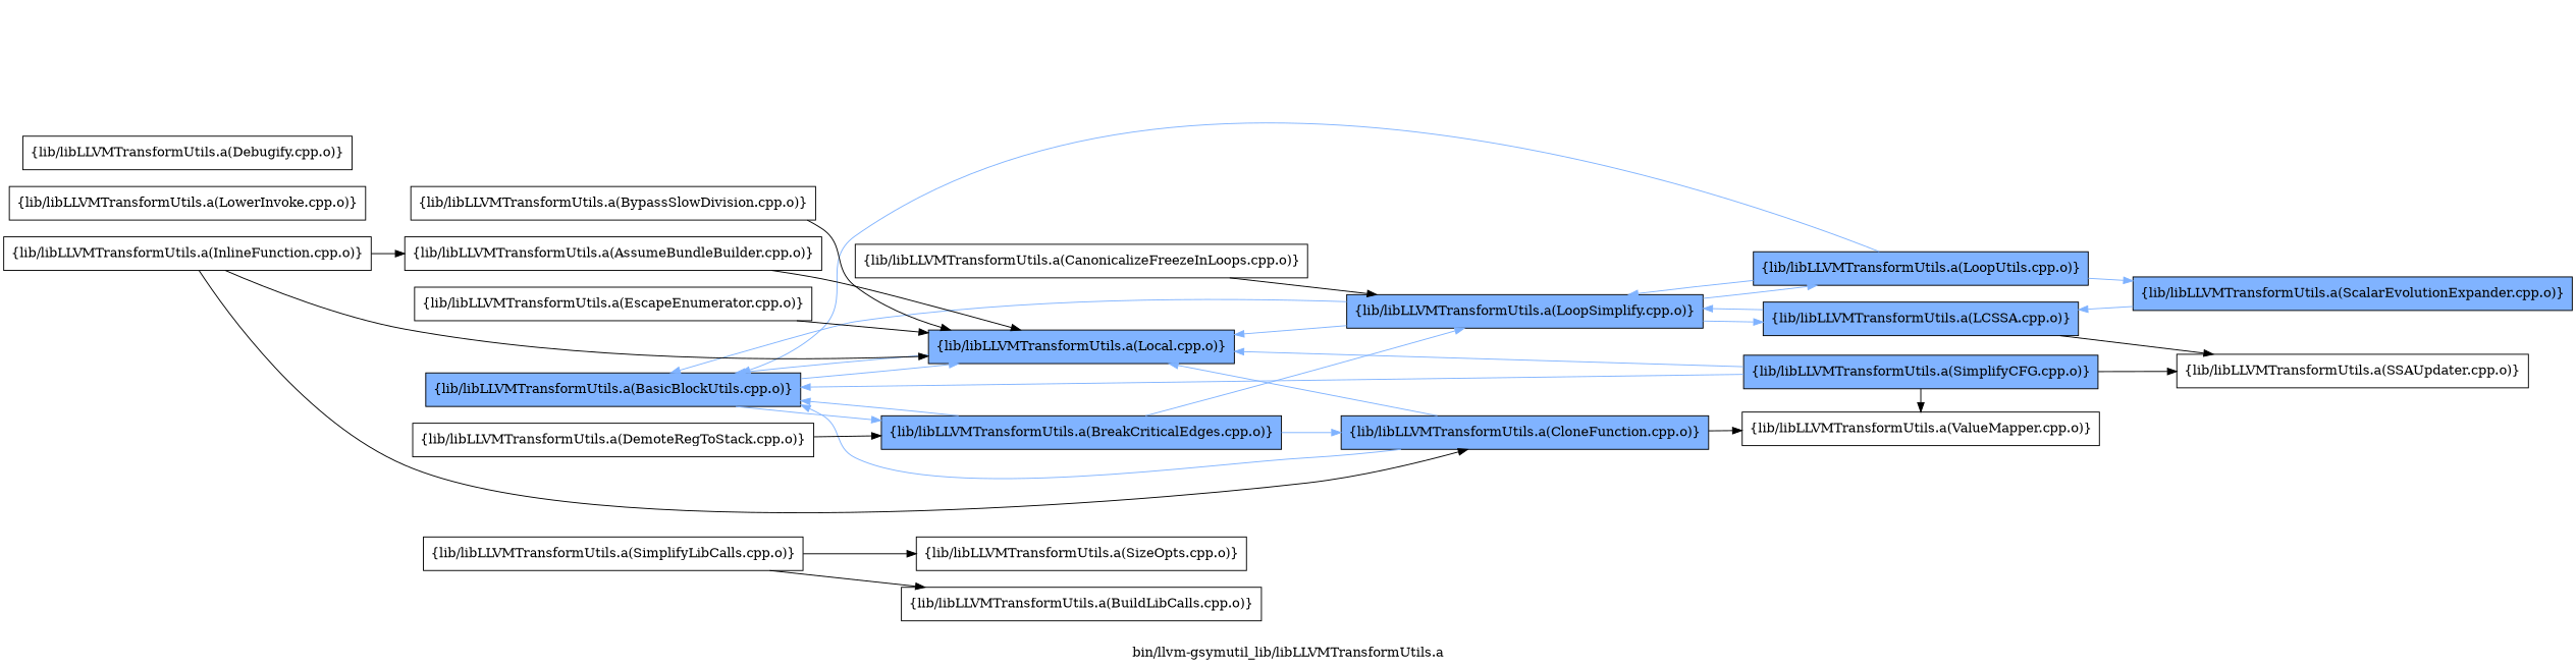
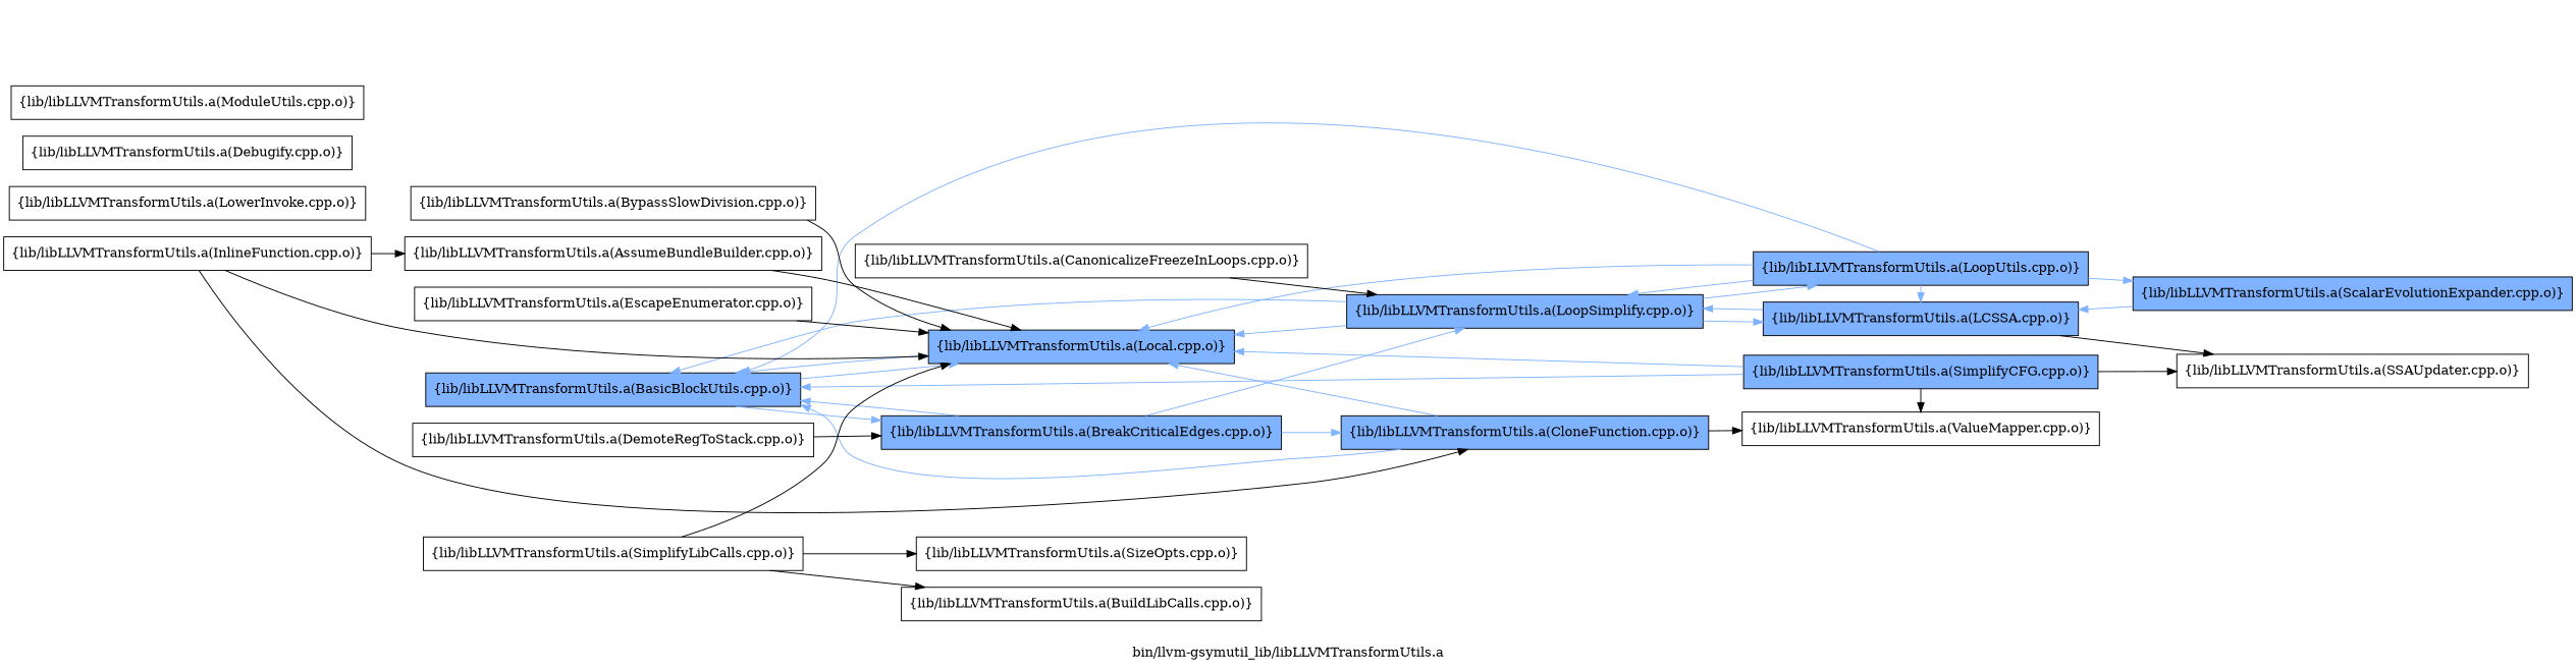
  digraph {
    label="bin/llvm-gsymutil_lib/libLLVMTransformUtils.a"
    rankdir=LR
    node [group=0 shape=box]
    edge [color="0.600000 0.5 1"]
    n1 [fillcolor="0.600000 0.5 1" group=1 label="{lib/libLLVMTransformUtils.a(BasicBlockUtils.cpp.o)}" style=filled]
    n2 [fillcolor="0.600000 0.5 1" group=1 label="{lib/libLLVMTransformUtils.a(Local.cpp.o)}" style=filled]
    n3 [fillcolor="0.600000 0.5 1" group=1 label="{lib/libLLVMTransformUtils.a(BreakCriticalEdges.cpp.o)}" style=filled]
    n4 [fillcolor="0.600000 0.5 1" group=1 label="{lib/libLLVMTransformUtils.a(LoopSimplify.cpp.o)}" style=filled]
    n5 [fillcolor="0.600000 0.5 1" group=1 label="{lib/libLLVMTransformUtils.a(CloneFunction.cpp.o)}" style=filled]
    n6 [fillcolor="0.600000 0.5 1" group=1 label="{lib/libLLVMTransformUtils.a(LCSSA.cpp.o)}" style=filled]
    n7 [fillcolor="0.600000 0.5 1" group=1 label="{lib/libLLVMTransformUtils.a(LoopUtils.cpp.o)}" style=filled]
    n8 [fillcolor="0.600000 0.5 1" group=1 label="{lib/libLLVMTransformUtils.a(SimplifyCFG.cpp.o)}" style=filled]
    n9 [label="{lib/libLLVMTransformUtils.a(ValueMapper.cpp.o)}"]
    n10 [label="{lib/libLLVMTransformUtils.a(SSAUpdater.cpp.o)}"]
    n11 [fillcolor="0.600000 0.5 1" group=1 label="{lib/libLLVMTransformUtils.a(ScalarEvolutionExpander.cpp.o)}" style=filled]
    n12 [label="{lib/libLLVMTransformUtils.a(SizeOpts.cpp.o)}"]
    n13 [label="{lib/libLLVMTransformUtils.a(LowerInvoke.cpp.o)}"]
    n14 [label="{lib/libLLVMTransformUtils.a(CanonicalizeFreezeInLoops.cpp.o)}"]
    n15 [label="{lib/libLLVMTransformUtils.a(BypassSlowDivision.cpp.o)}"]
    n16 [label="{lib/libLLVMTransformUtils.a(SimplifyLibCalls.cpp.o)}"]
    n17 [label="{lib/libLLVMTransformUtils.a(BuildLibCalls.cpp.o)}"]
    n18 [label="{lib/libLLVMTransformUtils.a(Debugify.cpp.o)}"]
    n19 [label="{lib/libLLVMTransformUtils.a(InlineFunction.cpp.o)}"]
    n20 [label="{lib/libLLVMTransformUtils.a(AssumeBundleBuilder.cpp.o)}"]
    n21 [label="{lib/libLLVMTransformUtils.a(DemoteRegToStack.cpp.o)}"]
    n22 [label="{lib/libLLVMTransformUtils.a(EscapeEnumerator.cpp.o)}"]
+   n23 [label="{lib/libLLVMTransformUtils.a(ModuleUtils.cpp.o)}"]
    subgraph sub_1 {
      rank=same
      n1
    }
    subgraph sub_2 {
      rank=same
      n2
      n3
    }
    subgraph sub_3 {
      rank=same
      n4
      n5
    }
    subgraph sub_4 {
      rank=same
      n6
      n7
      n8
      n9
    }
    n1 -> n2
    n1 -> n3
    n2 -> n1
    n3 -> n1
    n3 -> n4
    n3 -> n5
    n4 -> n1
    n4 -> n2
    n4 -> n6
    n4 -> n7
    n5 -> n1
    n5 -> n2
    n5 -> n9 [color=""]
    n6 -> n4
    n6 -> n10 [color=""]
    n7 -> n1
+   n7 -> n2
    n7 -> n4
+   n7 -> n6
    n7 -> n11
    n8 -> n1
    n8 -> n2
    n8 -> n9 [color=""]
    n8 -> n10 [color=""]
    n11 -> n6
    n14 -> n4 [color=""]
    n15 -> n2 [color=""]
+   n16 -> n2 [color=""]
    n16 -> n12 [color=""]
    n16 -> n17 [color=""]
    n19 -> n2 [color=""]
    n19 -> n5 [color=""]
    n19 -> n20 [color=""]
    n20 -> n2 [color=""]
    n21 -> n3 [color=""]
    n22 -> n2 [color=""]
  }
